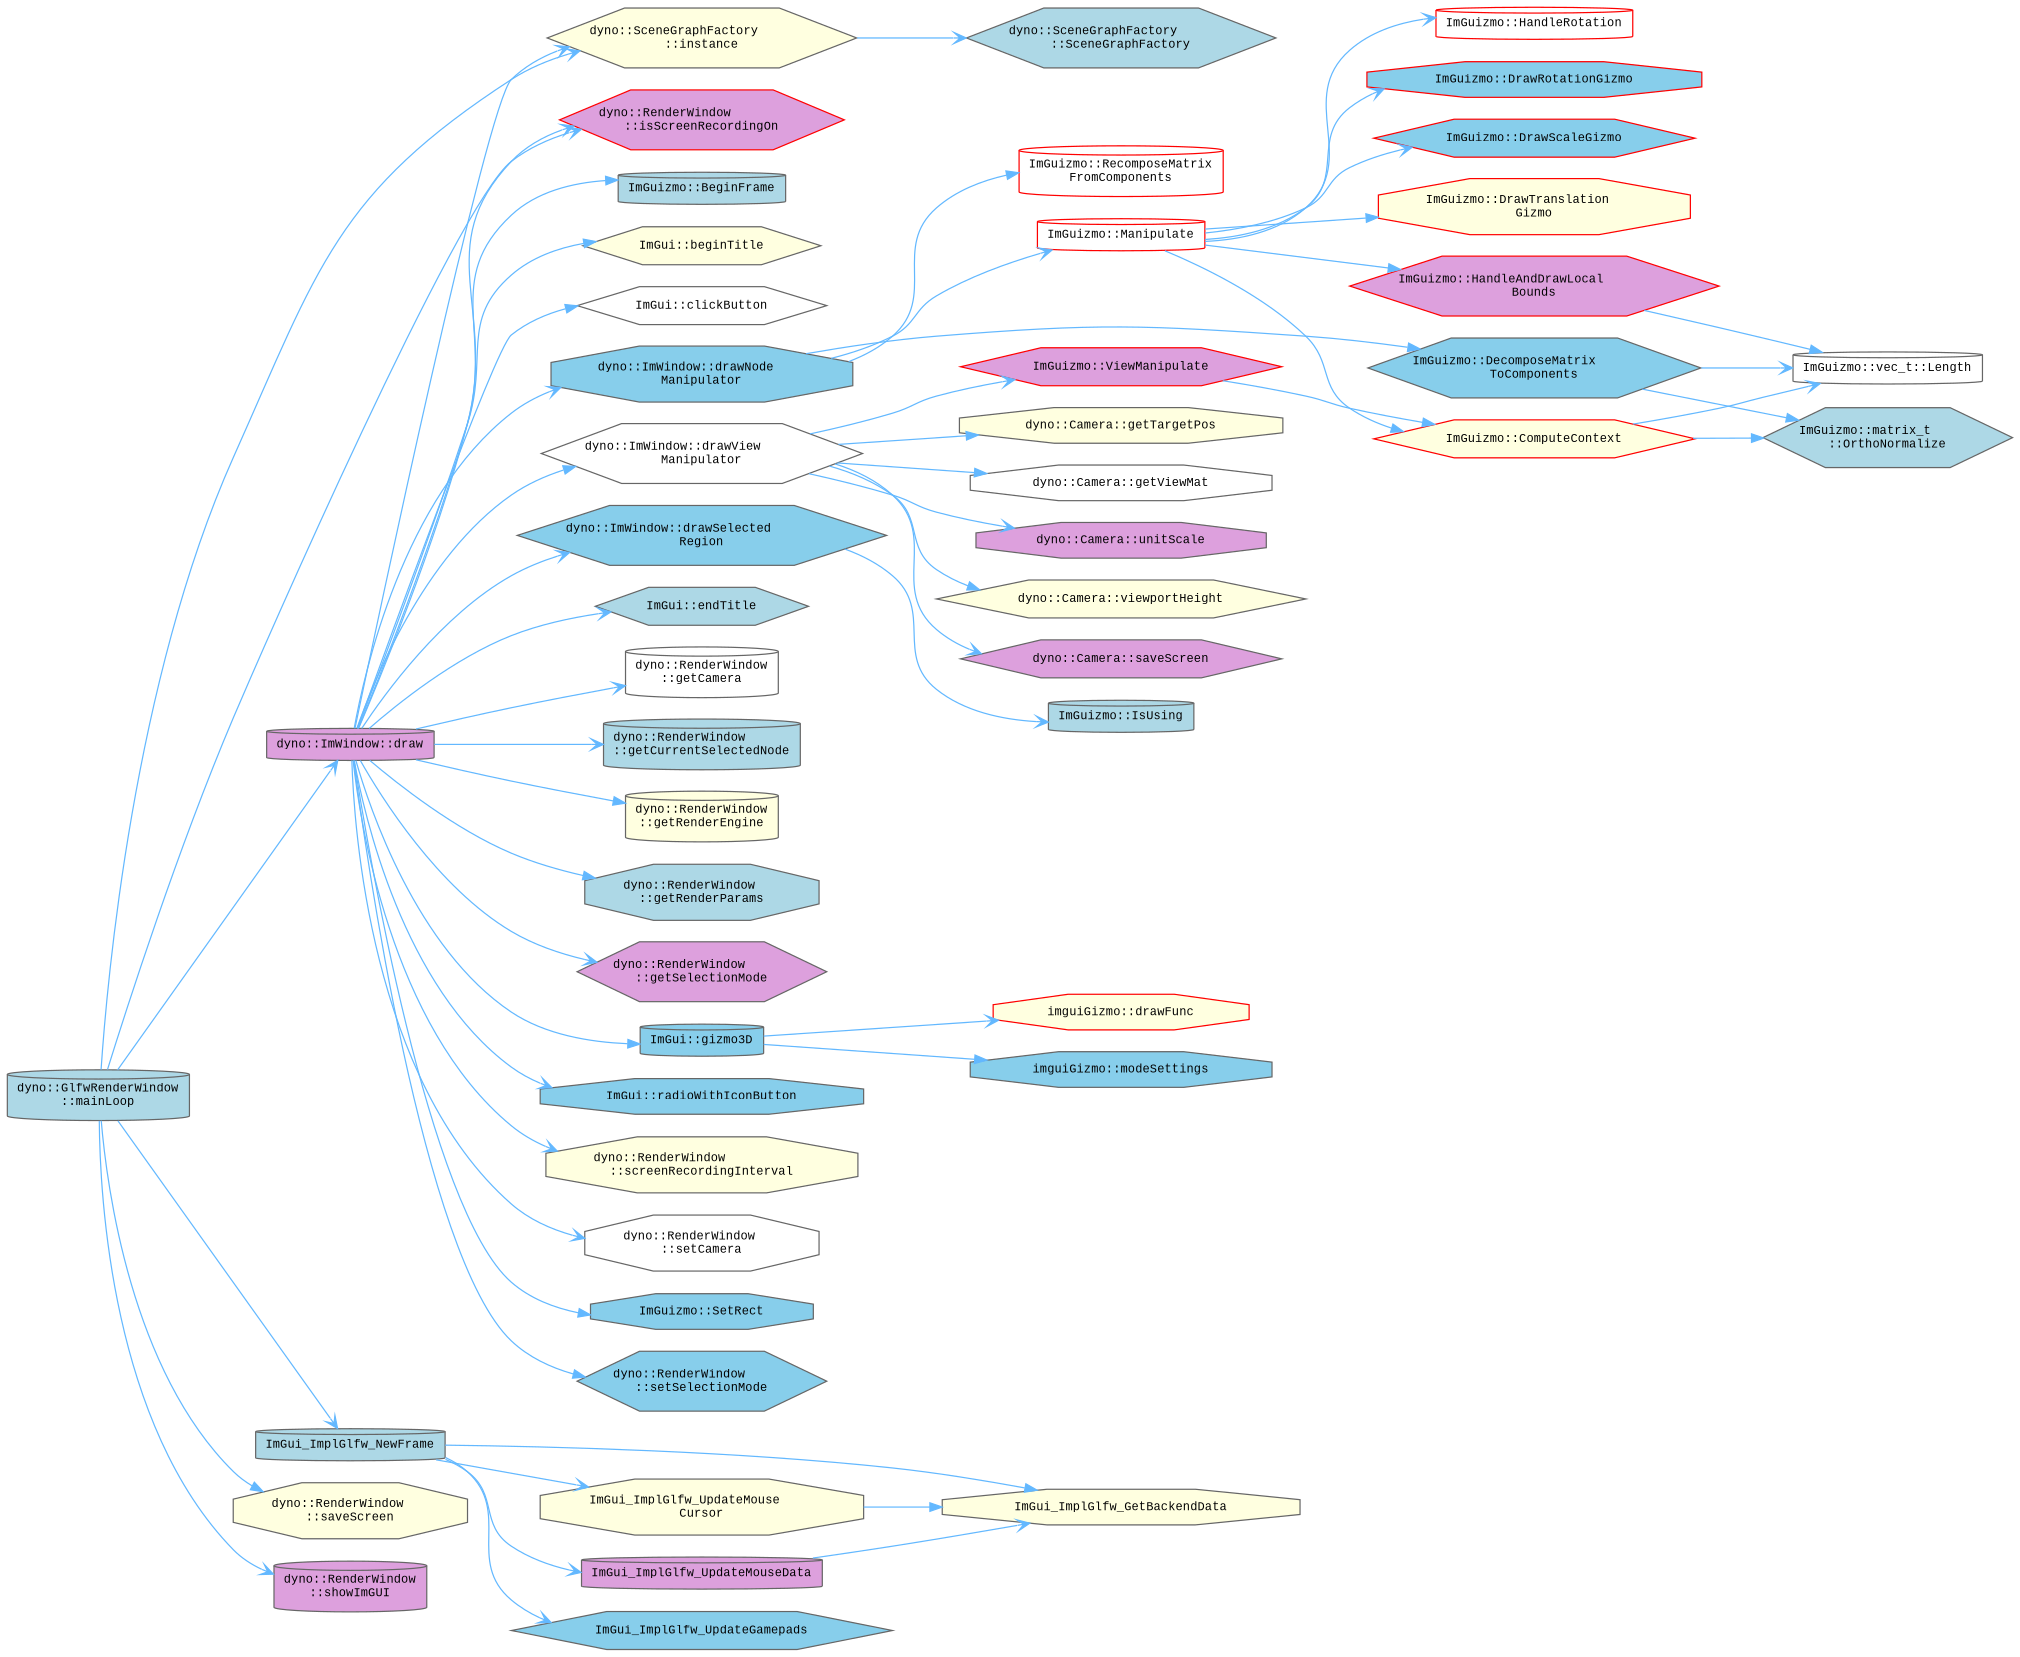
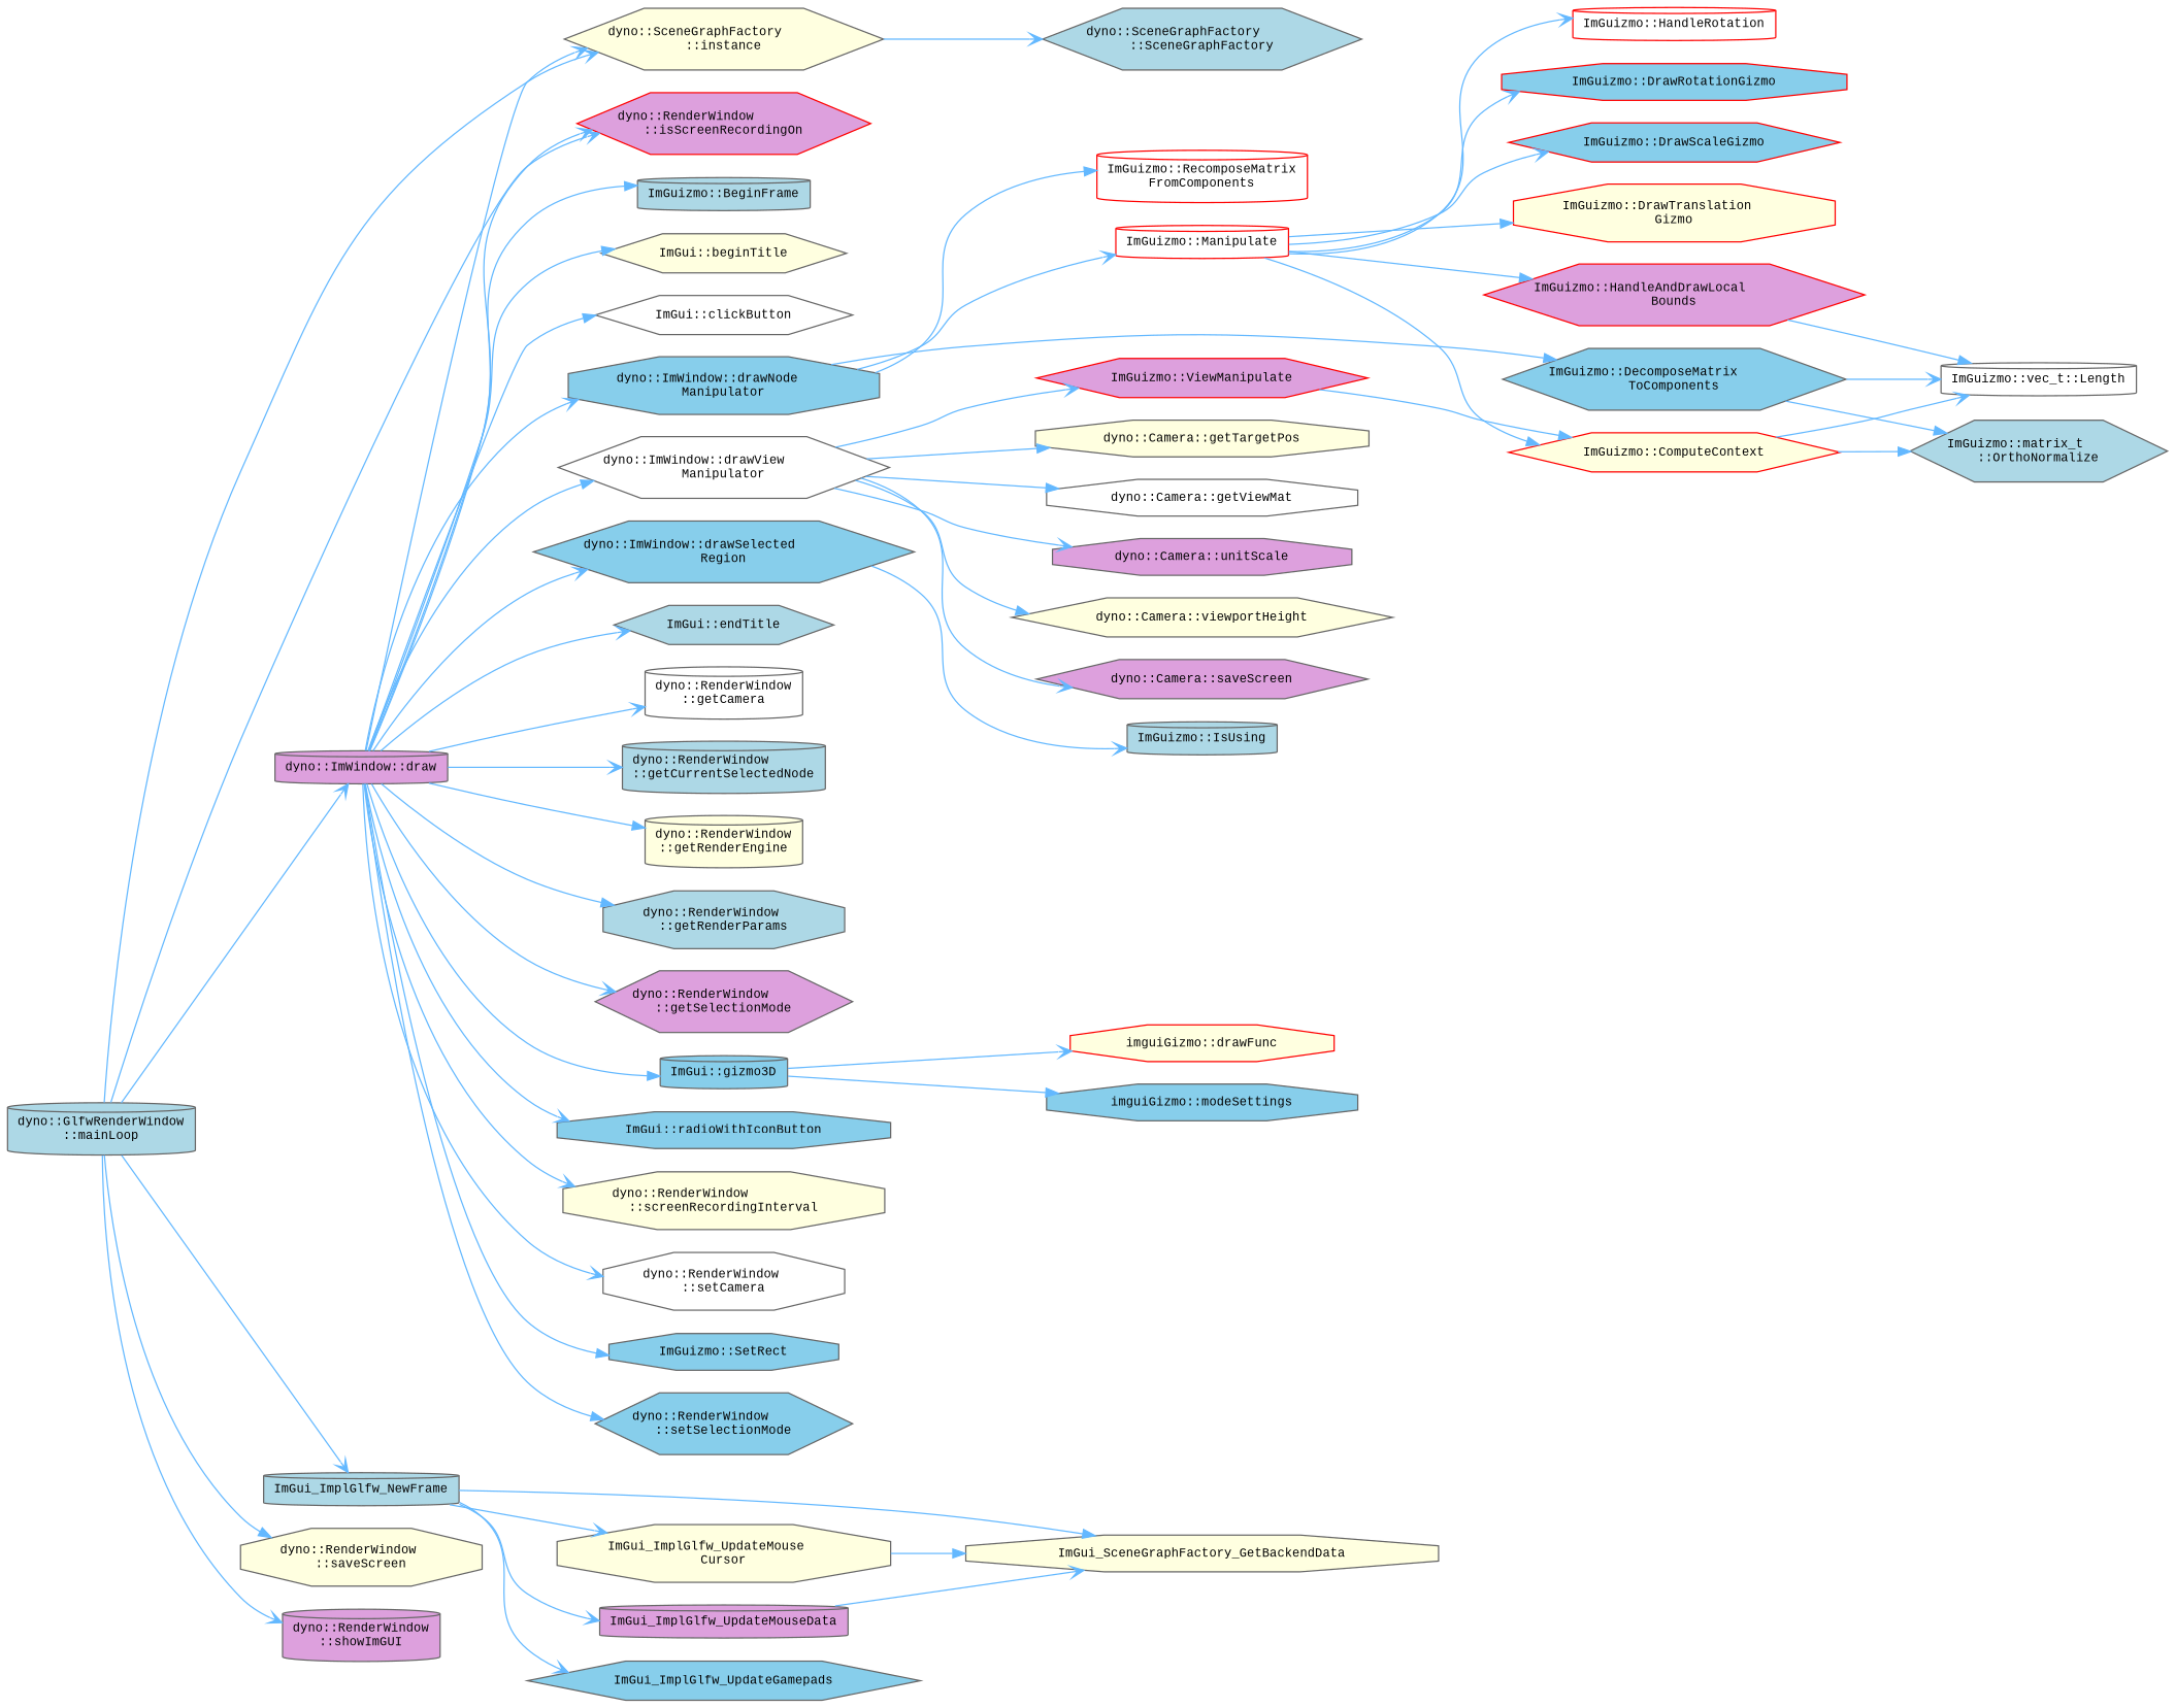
  digraph {
    fontname="Liberation Mono"
    rankdir=LR
    node [color=grey40 fillcolor=lightyellow fontname="Liberation Mono" fontsize=10 shape=hexagon style=filled]
    edge [arrowhead=vee color=steelblue1 fontname="Liberation Mono" fontsize=10 labelfontname=Helvetica labelfontsize=10 style=solid]
    n1 [color=gray40 fillcolor=lightblue fontcolor=black height=0.2 label="dyno::GlfwRenderWindow\l::mainLoop" shape=cylinder width=0.4]
    n2 [fillcolor=plum height=0.2 label="dyno::ImWindow::draw" shape=cylinder width=0.4]
    n3 [height=0.2 label="dyno::SceneGraphFactory\l::instance" width=0.4]
    n4 [color=red fillcolor=plum height=0.2 label="dyno::RenderWindow\l::isScreenRecordingOn" width=0.4]
    n5 [fillcolor=lightblue height=0.2 label=ImGui_ImplGlfw_NewFrame shape=cylinder width=0.4]
    n6 [height=0.2 label="dyno::RenderWindow\l::saveScreen" shape=octagon width=0.4]
    n7 [fillcolor=plum height=0.2 label="dyno::RenderWindow\l::showImGUI" shape=cylinder width=0.4]
    n8 [fillcolor=lightblue height=0.2 label="ImGuizmo::BeginFrame" shape=cylinder width=0.4]
    n9 [height=0.2 label="ImGui::beginTitle" width=0.4]
    n10 [fillcolor=white height=0.2 label="ImGui::clickButton" width=0.4]
    n11 [fillcolor=skyblue height=0.2 label="dyno::ImWindow::drawNode\lManipulator" shape=octagon width=0.4]
    n12 [fillcolor=skyblue height=0.2 label="dyno::ImWindow::drawSelected\lRegion" width=0.4]
    n13 [fillcolor=white height=0.2 label="dyno::ImWindow::drawView\lManipulator" width=0.4]
    n14 [fillcolor=lightblue height=0.2 label="ImGui::endTitle" width=0.4]
    n15 [fillcolor=white height=0.2 label="dyno::RenderWindow\l::getCamera" shape=cylinder width=0.4]
    n16 [fillcolor=lightblue height=0.2 label="dyno::RenderWindow\l::getCurrentSelectedNode" shape=cylinder width=0.4]
    n17 [height=0.2 label="dyno::RenderWindow\l::getRenderEngine" shape=cylinder width=0.4]
    n18 [fillcolor=lightblue height=0.2 label="dyno::RenderWindow\l::getRenderParams" shape=octagon width=0.4]
    n19 [fillcolor=plum height=0.2 label="dyno::RenderWindow\l::getSelectionMode" width=0.4]
    n20 [fillcolor=skyblue height=0.2 label="ImGui::gizmo3D" shape=cylinder width=0.4]
    n21 [fillcolor=skyblue height=0.2 label="ImGui::radioWithIconButton" shape=octagon width=0.4]
    n22 [height=0.2 label="dyno::RenderWindow\l::screenRecordingInterval" shape=octagon width=0.4]
    n23 [fillcolor=white height=0.2 label="dyno::RenderWindow\l::setCamera" shape=octagon width=0.4]
    n24 [fillcolor=skyblue height=0.2 label="ImGuizmo::SetRect" shape=octagon width=0.4]
    n25 [fillcolor=skyblue height=0.2 label="dyno::RenderWindow\l::setSelectionMode" width=0.4]
    n26 [fillcolor=lightblue height=0.2 label="dyno::SceneGraphFactory\l::SceneGraphFactory" width=0.4]
-   n27 [height=0.2 label=ImGui_ImplGlfw_GetBackendData shape=octagon width=0.4]
+   n27 [height=0.2 label=ImGui_SceneGraphFactory_GetBackendData shape=octagon width=0.4]
    n28 [fillcolor=skyblue height=0.2 label=ImGui_ImplGlfw_UpdateGamepads width=0.4]
    n29 [height=0.2 label="ImGui_ImplGlfw_UpdateMouse\lCursor" shape=octagon width=0.4]
    n30 [fillcolor=plum height=0.2 label=ImGui_ImplGlfw_UpdateMouseData shape=cylinder width=0.4]
    n31 [fillcolor=skyblue height=0.2 label="ImGuizmo::DecomposeMatrix\lToComponents" width=0.4]
    n32 [color=red fillcolor=white height=0.2 label="ImGuizmo::Manipulate" shape=cylinder width=0.4]
    n33 [color=red fillcolor=white height=0.2 label="ImGuizmo::RecomposeMatrix\lFromComponents" shape=cylinder width=0.4]
    n34 [fillcolor=lightblue height=0.2 label="ImGuizmo::IsUsing" shape=cylinder width=0.4]
    n35 [fillcolor=plum height=0.2 label="dyno::Camera::saveScreen" width=0.4]
    n36 [height=0.2 label="dyno::Camera::getTargetPos" shape=octagon width=0.4]
    n37 [fillcolor=white height=0.2 label="dyno::Camera::getViewMat" shape=octagon width=0.4]
    n38 [fillcolor=plum height=0.2 label="dyno::Camera::unitScale" shape=octagon width=0.4]
    n39 [color=red fillcolor=plum height=0.2 label="ImGuizmo::ViewManipulate" width=0.4]
    n40 [height=0.2 label="dyno::Camera::viewportHeight" width=0.4]
    n41 [color=red height=0.2 label="imguiGizmo::drawFunc" shape=octagon width=0.4]
    n42 [fillcolor=skyblue height=0.2 label="imguiGizmo::modeSettings" shape=octagon width=0.4]
    n43 [fillcolor=white height=0.2 label="ImGuizmo::vec_t::Length" shape=cylinder width=0.4]
    n44 [fillcolor=lightblue height=0.2 label="ImGuizmo::matrix_t\l::OrthoNormalize" width=0.4]
    n45 [color=red height=0.2 label="ImGuizmo::ComputeContext" width=0.4]
    n46 [color=red fillcolor=skyblue height=0.2 label="ImGuizmo::DrawRotationGizmo" shape=octagon width=0.4]
    n47 [color=red fillcolor=skyblue height=0.2 label="ImGuizmo::DrawScaleGizmo" width=0.4]
    n48 [color=red height=0.2 label="ImGuizmo::DrawTranslation\lGizmo" shape=octagon width=0.4]
    n49 [color=red fillcolor=plum height=0.2 label="ImGuizmo::HandleAndDrawLocal\lBounds" width=0.4]
    n50 [color=red fillcolor=white height=0.2 label="ImGuizmo::HandleRotation" shape=cylinder width=0.4]
    n1 -> n2
    n1 -> n3
    n1 -> n4
    n1 -> n5
    n1 -> n6 [arrowhead=normal]
    n1 -> n7
    n2 -> n3
    n2 -> n4
    n2 -> n8 [arrowhead=normal]
    n2 -> n9 [arrowhead=normal]
    n2 -> n10 [arrowhead=normal]
    n2 -> n11
    n2 -> n12
    n2 -> n13 [arrowhead=normal]
    n2 -> n14
    n2 -> n15
    n2 -> n16
    n2 -> n17 [arrowhead=normal]
    n2 -> n18 [arrowhead=normal]
    n2 -> n19
    n2 -> n20 [arrowhead=normal]
    n2 -> n21
    n2 -> n22
    n2 -> n23
    n2 -> n24 [arrowhead=normal]
    n2 -> n25 [arrowhead=normal]
    n3 -> n26
    n5 -> n27 [arrowhead=normal]
    n5 -> n28
    n5 -> n29
    n5 -> n30
    n11 -> n31 [arrowhead=normal]
    n11 -> n32
    n11 -> n33 [arrowhead=normal]
    n12 -> n34
    n13 -> n35
    n13 -> n36 [arrowhead=normal]
    n13 -> n37 [arrowhead=normal]
    n13 -> n38
    n13 -> n39
    n13 -> n40 [arrowhead=normal]
    n20 -> n41
    n20 -> n42 [arrowhead=normal]
    n29 -> n27 [arrowhead=normal]
    n30 -> n27
    n31 -> n43
    n31 -> n44 [arrowhead=normal]
    n32 -> n45 [arrowhead=normal]
    n32 -> n46
    n32 -> n47
    n32 -> n48 [arrowhead=normal]
    n32 -> n49 [arrowhead=normal]
    n32 -> n50
    n39 -> n45 [arrowhead=normal]
    n45 -> n43
    n45 -> n44 [arrowhead=normal]
    n49 -> n43 [arrowhead=normal]
  }
